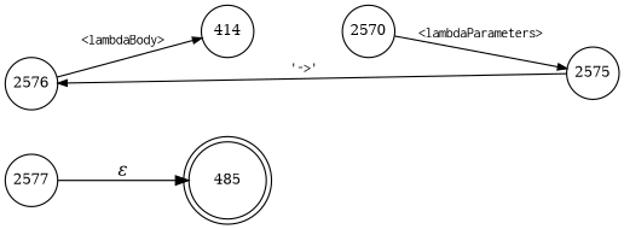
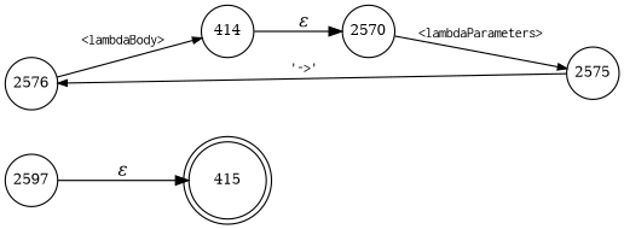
  digraph {
    rankdir=LR
    node [fixedsize=true fontsize=11 shape=circle peripheries=1]
    edge [arrowhead=normal arrowsize=.7 fontname=Courier fontsize=11]
-   n1 [label=485 shape=doublecircle width=.6 peripheries=""]
+   n1 [label=415 shape=doublecircle width=.6 peripheries=""]
    n2 [label=2576 width=.55]
    n3 [label=414 width=.55]
-   n4 [label=2577 width=.55]
+   n4 [label=2597 width=.55]
    n5 [label=2570 width=.55]
    n6 [label=2575 width=.55]
    n2 -> n3 [label="<lambdaBody>"]
+   n3 -> n5 [fontname="Times-Italic" label="&epsilon;" arrowhead="" arrowsize="" fontsize=""]
    n4 -> n1 [fontname="Times-Italic" label="&epsilon;" arrowhead="" arrowsize="" fontsize=""]
    n5 -> n6 [label="<lambdaParameters>"]
    n6 -> n2 [label="'->'"]
  }
